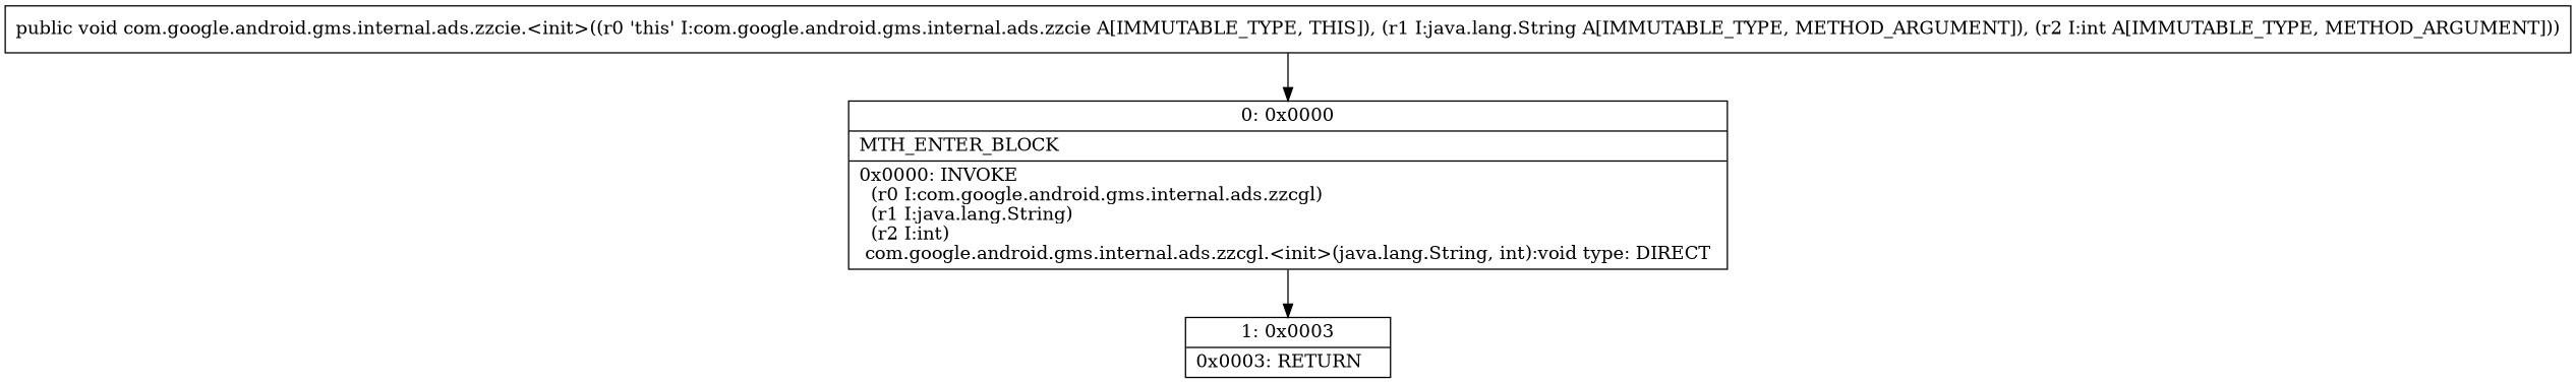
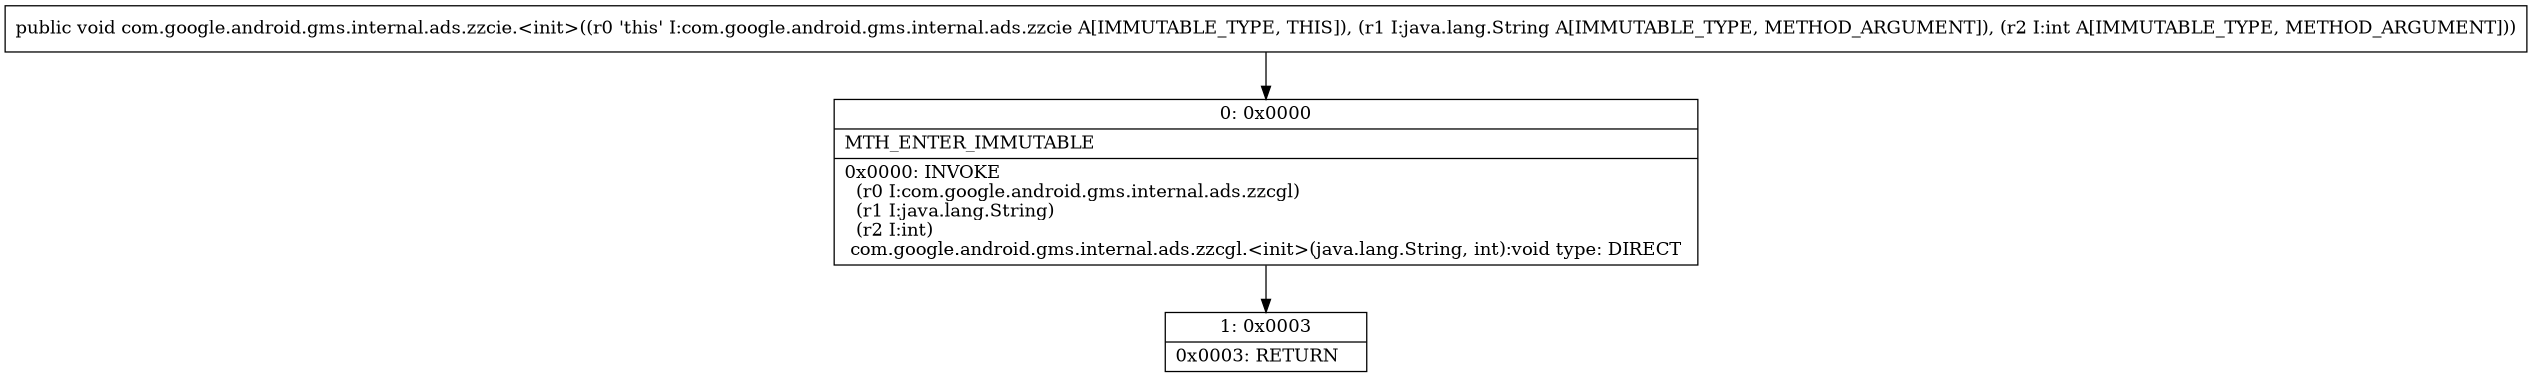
  digraph {
    node [shape=record]
-   n1 [label="{0\:\ 0x0000|MTH_ENTER_BLOCK\l|0x0000: INVOKE  \l  (r0 I:com.google.android.gms.internal.ads.zzcgl)\l  (r1 I:java.lang.String)\l  (r2 I:int)\l com.google.android.gms.internal.ads.zzcgl.\<init\>(java.lang.String, int):void type: DIRECT \l}"]
+   n1 [label="{0\:\ 0x0000|MTH_ENTER_IMMUTABLE\l|0x0000: INVOKE  \l  (r0 I:com.google.android.gms.internal.ads.zzcgl)\l  (r1 I:java.lang.String)\l  (r2 I:int)\l com.google.android.gms.internal.ads.zzcgl.\<init\>(java.lang.String, int):void type: DIRECT \l}"]
    n2 [label="{1\:\ 0x0003|0x0003: RETURN   \l}"]
    n3 [label="{public void com.google.android.gms.internal.ads.zzcie.\<init\>((r0 'this' I:com.google.android.gms.internal.ads.zzcie A[IMMUTABLE_TYPE, THIS]), (r1 I:java.lang.String A[IMMUTABLE_TYPE, METHOD_ARGUMENT]), (r2 I:int A[IMMUTABLE_TYPE, METHOD_ARGUMENT])) }"]
    n1 -> n2
    n3 -> n1
  }
